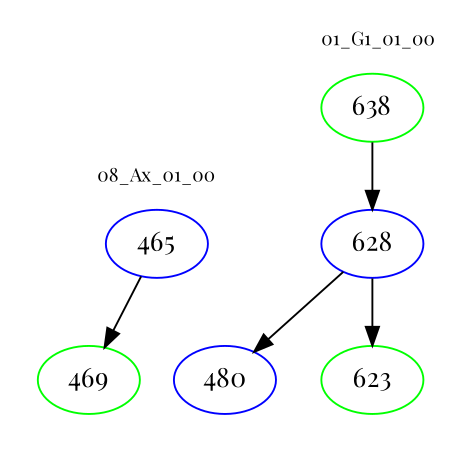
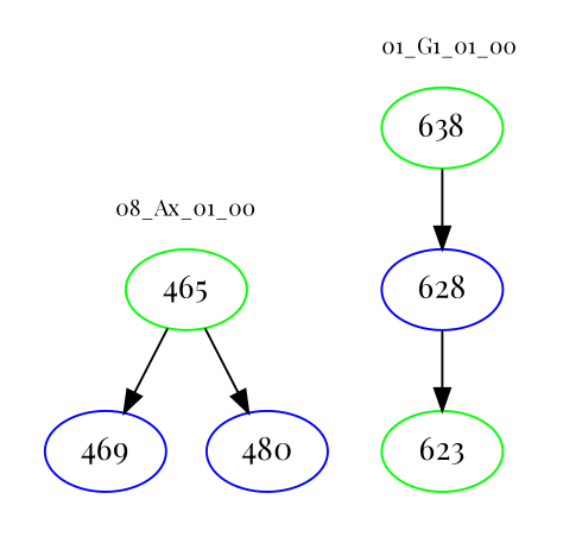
  digraph {
    fontname="Playfair Display"
    node [color=blue fontname="Playfair Display"]
    edge [color=black fontname="Playfair Display"]
-   n1 [label=465]
+   n1 [color=green label=465]
    n2 [label=480]
-   n3 [color=green label=469]
+   n3 [label=469]
    n4 [color=green label=638]
    n5 [color=green label=623]
    n6 [label=628]
    subgraph cluster_1 {
      color=white
      fontsize=10
      label="08_Ax_01_00"
      n1
      n2
      n3
    }
    subgraph cluster_2 {
      color=white
      fontsize=10
      label="01_G1_01_00"
      n4
      n5
      n6
    }
-   n6 -> n2
+   n1 -> n2
    n1 -> n3
    n4 -> n6
    n6 -> n5
  }
